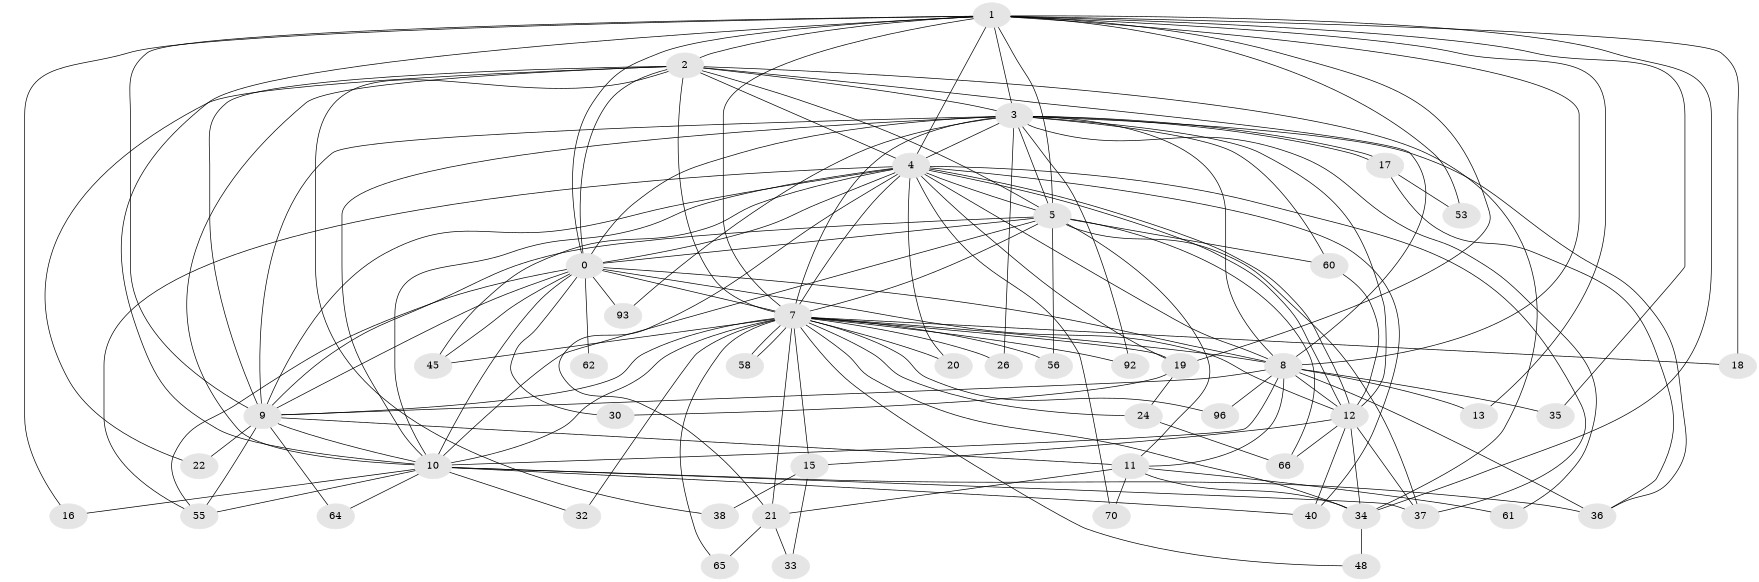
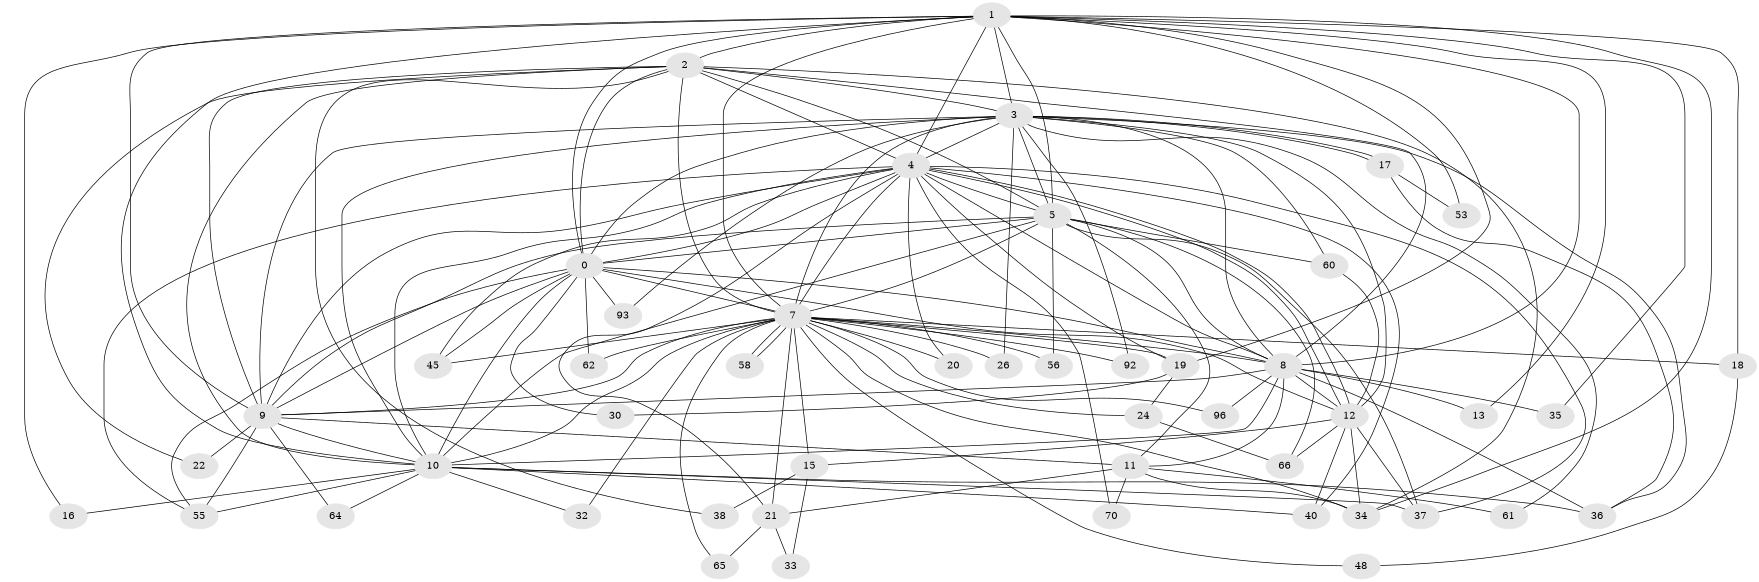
  graph {
    node [color=gray90 style=filled]
    1 [super="+25"]
    2 [super="+82+81+88+59+83"]
    3 [super="+47+67"]
    4
    5 [super="+79+23+54+41+52"]
    n6 [label=0 super="+69+75+78+86+29"]
    7 [super="+71+31"]
    8 [super="+27"]
    9 [super="+14"]
    10
    13
    16
    18
    19
    34 [super="+72+94+39"]
    35
    53
    22
    38
    12 [super="+91+50+44+49"]
    17
    26
    36 [super="+95+93"]
    60
    61
    n26 [label=93]
    92
    20
    21
    37 [super="+74"]
    40 [super="+90"]
    45
    55 [super="+77"]
    70
    11
    56
    66
    30
    62
    15
    24
    32
    48
    58
    65
    96
    64
    33
    1 -- 2 [weight=3]
    1 -- 3 [weight=3]
    1 -- 4 [weight=2]
    1 -- 5 [weight=2]
    1 -- n6
    1 -- 7 [weight=2]
    1 -- 8
    1 -- 9 [weight=2]
    1 -- 10
    1 -- 13
    1 -- 16
    1 -- 18
    1 -- 19
    1 -- 34
    1 -- 35
    1 -- 53
    2 -- 3 [weight=3]
    2 -- 4
    2 -- 5
    2 -- n6 [weight=2]
    2 -- 7 [weight=3]
    2 -- 8
    2 -- 9
    2 -- 10
    2 -- 34
    2 -- 22
    2 -- 38
    3 -- 4 [weight=2]
    3 -- 5 [weight=2]
    3 -- n6
    3 -- 7
    3 -- 8 [weight=3]
    3 -- 9
    3 -- 10
    3 -- 12
    3 -- 17
    3 -- 17
    3 -- 26
    3 -- 36
    3 -- 60
    3 -- 61
    3 -- n26
    3 -- 92
    4 -- 5
    4 -- n6 [weight=2]
    4 -- 7
    4 -- 8
    4 -- 9 [weight=2]
    4 -- 10
    4 -- 19
    4 -- 12
    4 -- 12
    4 -- 20
    4 -- 21
    4 -- 37
    4 -- 40
    4 -- 45
    4 -- 55
    4 -- 70
    5 -- n6 [weight=3]
    5 -- 7 [weight=2]
+   5 -- 8 [weight=2]
    5 -- 9
    5 -- 10
    5 -- 60
    5 -- 37
    5 -- 11
    5 -- 56
    5 -- 66
    n6 -- 7 [weight=2]
    n6 -- 8 [weight=3]
    n6 -- 9
    n6 -- 10
    n6 -- 12
    n6 -- n26
    n6 -- 45
    n6 -- 55
    n6 -- 30
    n6 -- 62
    7 -- 8
    7 -- 9
    7 -- 10
    7 -- 18
    7 -- 19
    7 -- 34
    7 -- 26
    7 -- 92
    7 -- 20
    7 -- 21
    7 -- 45
    7 -- 56
+   7 -- 62
    7 -- 15
    7 -- 24
    7 -- 32
    7 -- 48
    7 -- 58
    7 -- 58
    7 -- 65
    7 -- 96
    8 -- 9 [weight=2]
    8 -- 10
    8 -- 13
    8 -- 35
    8 -- 12
    8 -- 36
    8 -- 11
    8 -- 96
    9 -- 10
    9 -- 22
    9 -- 55
    9 -- 11
    9 -- 64
    10 -- 16
    10 -- 36
    10 -- 37
    10 -- 40
    10 -- 55
    10 -- 32
    10 -- 64
    19 -- 30
    19 -- 24
-   34 -- 48
+   18 -- 48
    12 -- 34
    12 -- 37
    12 -- 40
    12 -- 66
    12 -- 15
    17 -- 53
    17 -- 36
    60 -- 12
    21 -- 65
    21 -- 33
    11 -- 34
    11 -- 61
    11 -- 21
    11 -- 70
    15 -- 38
    15 -- 33
    24 -- 66
  }
